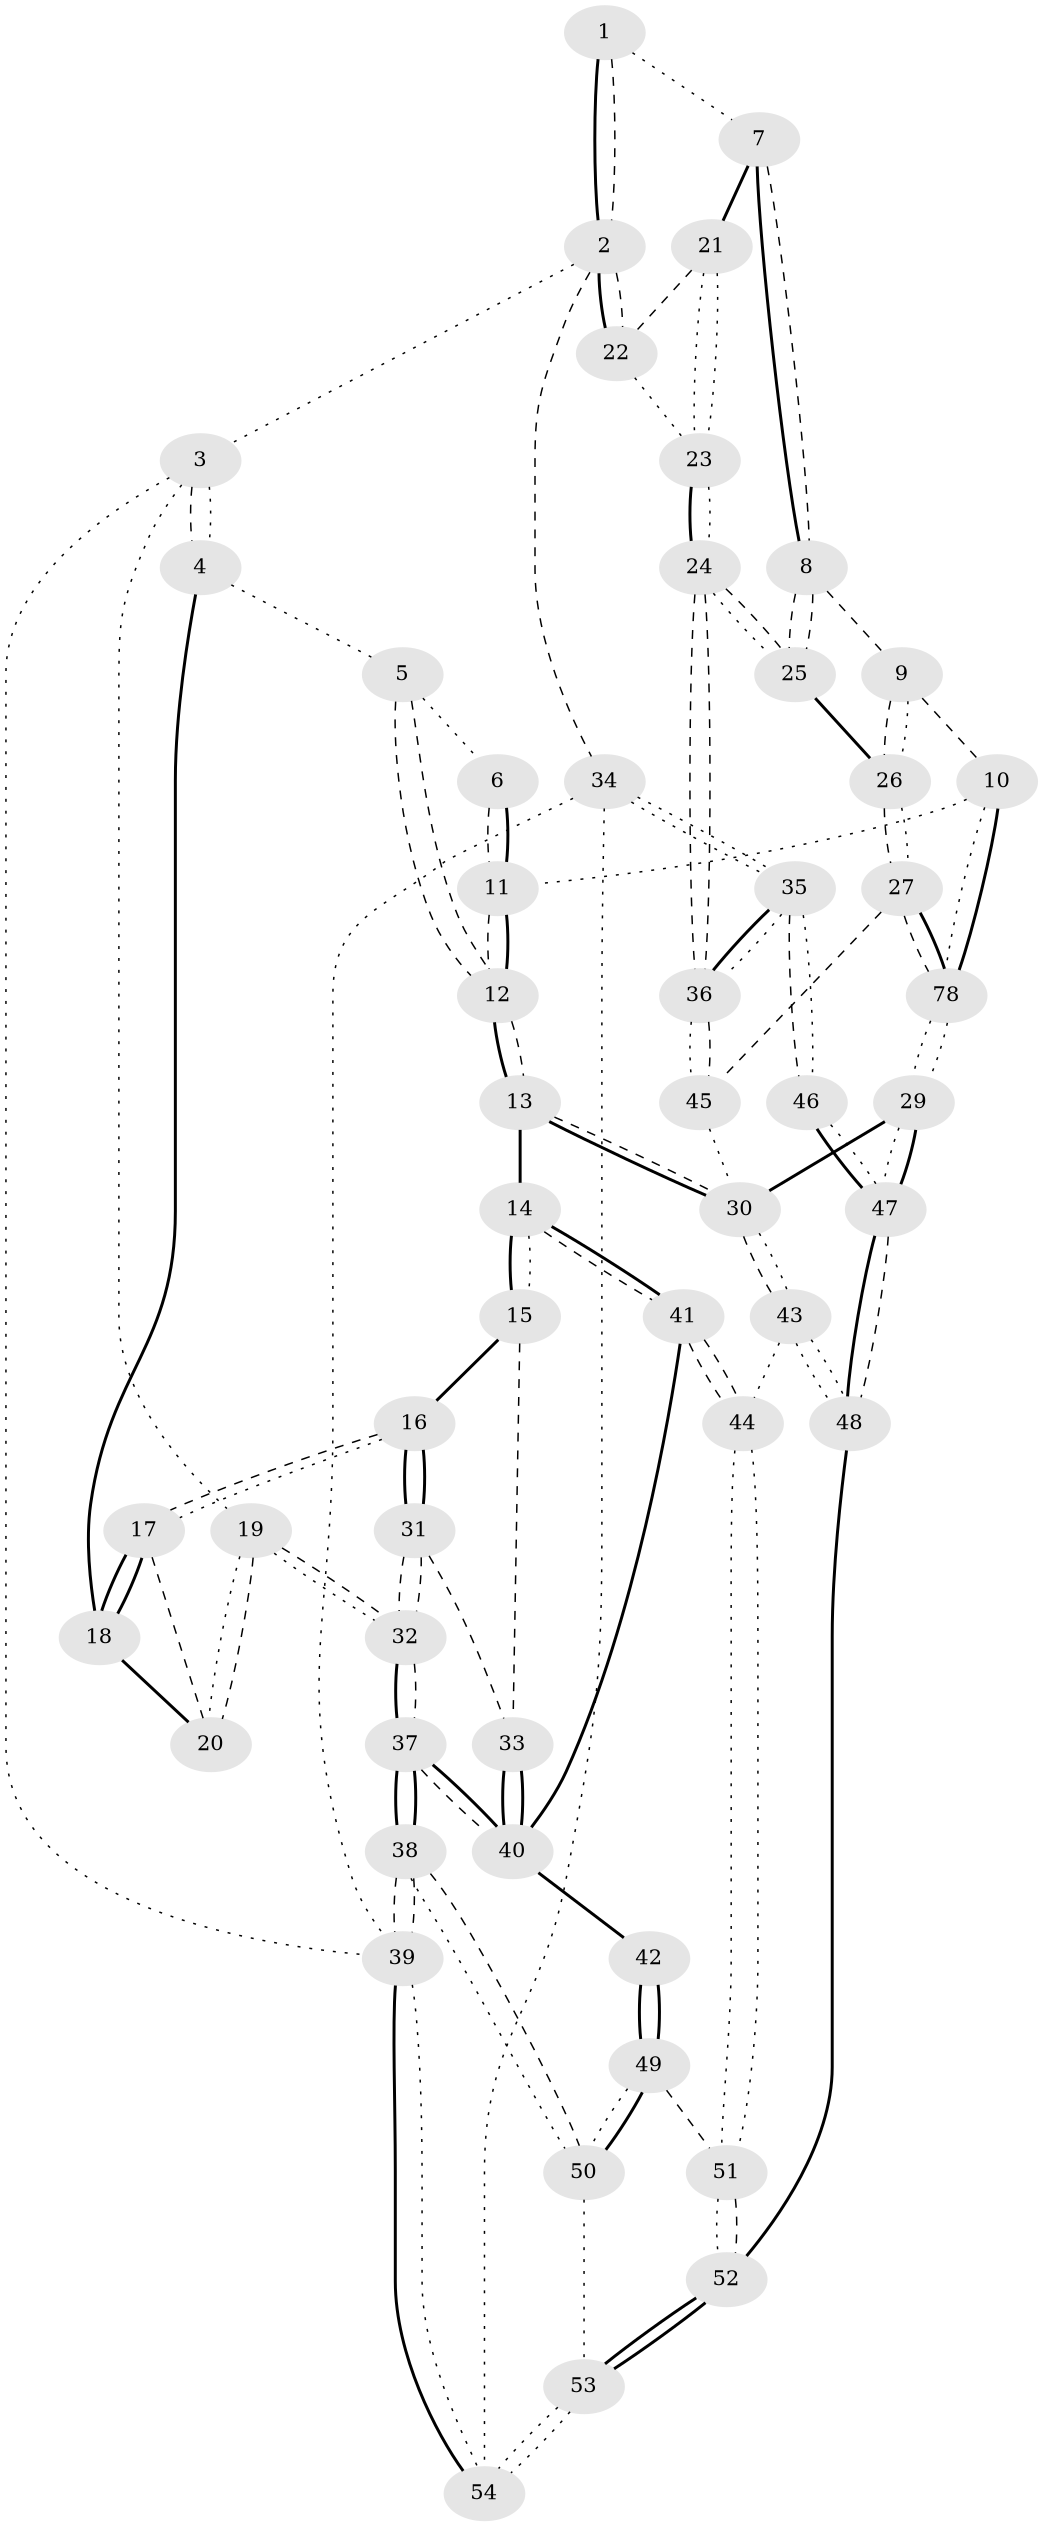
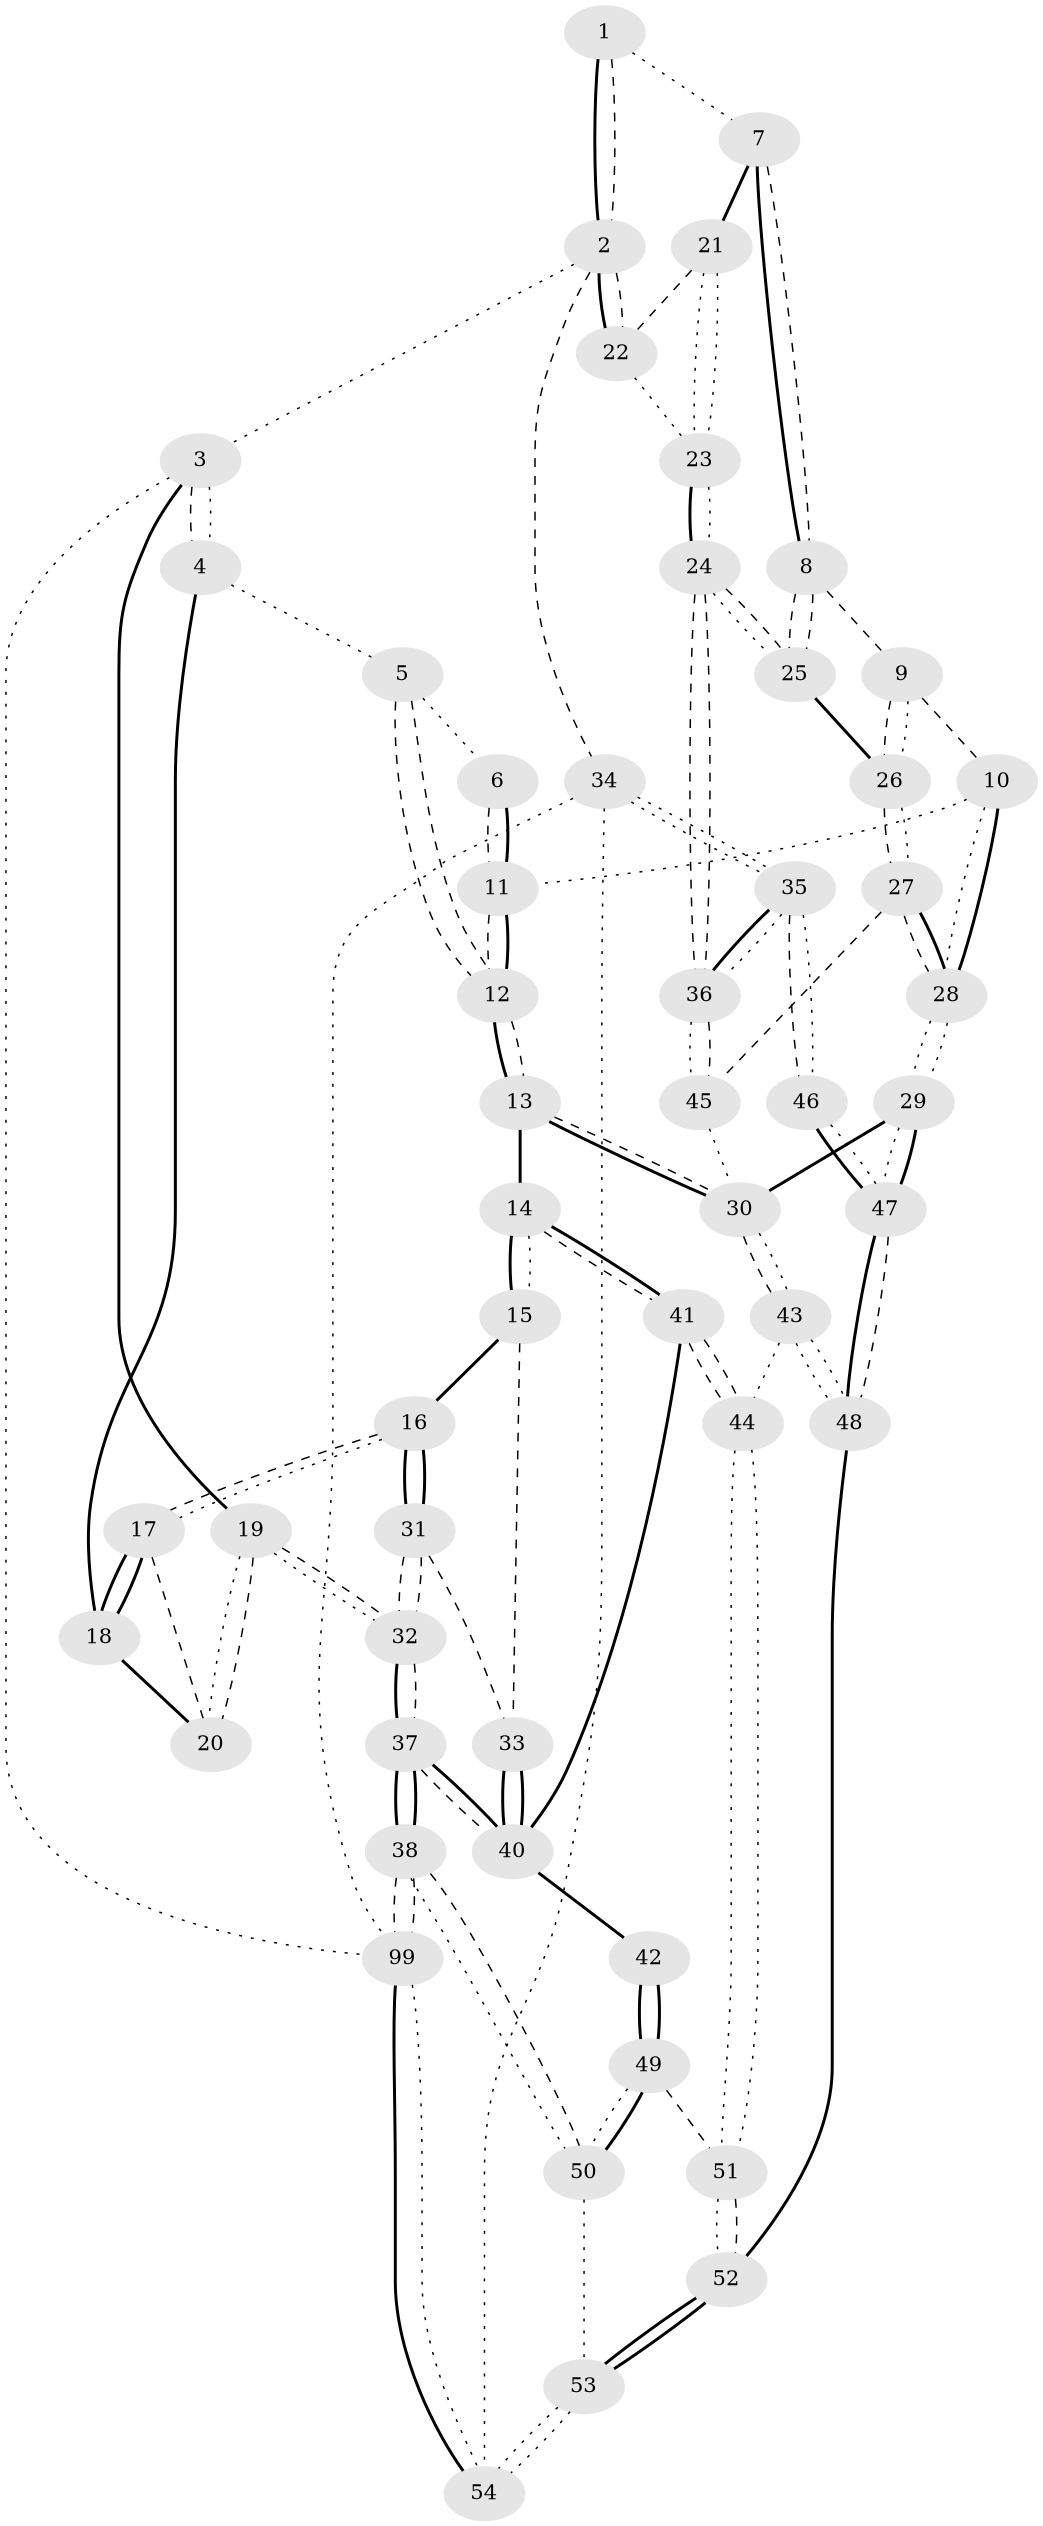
  graph {
    node [color=gray90 style=filled]
    edge [style=dashed]
    1
    2
    7
    3
    22
    34
    8
    21
    4
    19
-   39
+   39 [label=99]
    23
    35
    54
    5
    18
    20
    32
    6
    12
    11
    13
    9
    25
    10
    26
-   28 [label=78]
+   28
    27
    29
    14
    30
    15
    41
    43
    16
    33
    40
    44
    17
    31
    37
    24
    36
    45
    47
    48
    38
    42
    46
    50
    53
    49
    51
    52
    1 -- 2 [style=bold]
    1 -- 2
    1 -- 7 [style=dotted]
    2 -- 3 [style=dotted]
    2 -- 22 [style=bold]
    2 -- 22
    2 -- 34
    7 -- 8 [style=bold]
    7 -- 8
    7 -- 21 [style=bold]
    3 -- 4
    3 -- 4 [style=dotted]
-   3 -- 19 [style=dotted]
+   3 -- 19 [style=bold]
    3 -- 39 [style=dotted]
    22 -- 23 [style=dotted]
    34 -- 39 [style=dotted]
    34 -- 35 [style=dotted]
    34 -- 35 [style=dotted]
    34 -- 54 [style=dotted]
    8 -- 9
    8 -- 25
    8 -- 25
    21 -- 22
    21 -- 23 [style=dotted]
    21 -- 23 [style=dotted]
    4 -- 5 [style=dotted]
    4 -- 18 [style=bold]
    19 -- 20 [style=dotted]
    19 -- 20
    19 -- 32 [style=dotted]
    19 -- 32
    39 -- 54 [style=bold]
    39 -- 54 [style=dotted]
    23 -- 24 [style=bold]
    23 -- 24 [style=dotted]
    35 -- 36 [style=bold]
    35 -- 36 [style=dotted]
    35 -- 46
    35 -- 46 [style=dotted]
    5 -- 6 [style=dotted]
    5 -- 12
    5 -- 12
    18 -- 20 [style=bold]
    32 -- 37 [style=bold]
    32 -- 37
    6 -- 11
    6 -- 11 [style=bold]
    12 -- 13 [style=bold]
    12 -- 13
    11 -- 12
    11 -- 12 [style=bold]
    13 -- 14 [style=bold]
    13 -- 30 [style=bold]
    13 -- 30
    9 -- 10
    9 -- 26
    9 -- 26 [style=dotted]
    25 -- 26 [style=bold]
    10 -- 11 [style=dotted]
    10 -- 28 [style=dotted]
    10 -- 28 [style=bold]
    26 -- 27
    26 -- 27 [style=dotted]
    28 -- 29 [style=dotted]
    28 -- 29 [style=dotted]
    27 -- 28
    27 -- 28 [style=bold]
    27 -- 45
    29 -- 30 [style=bold]
    29 -- 47 [style=dotted]
    29 -- 47 [style=bold]
    14 -- 15 [style=bold]
    14 -- 15 [style=dotted]
    14 -- 41
    14 -- 41 [style=bold]
    30 -- 43
    30 -- 43 [style=dotted]
    15 -- 16 [style=bold]
    15 -- 33
    41 -- 40 [style=bold]
    41 -- 44
    41 -- 44
    43 -- 44 [style=dotted]
    43 -- 48 [style=dotted]
    43 -- 48 [style=dotted]
    16 -- 17
    16 -- 17 [style=dotted]
    16 -- 31 [style=bold]
    16 -- 31 [style=bold]
    33 -- 40 [style=bold]
    33 -- 40 [style=bold]
    40 -- 42 [style=bold]
    44 -- 51 [style=dotted]
    44 -- 51 [style=dotted]
    17 -- 18 [style=bold]
    17 -- 18 [style=bold]
    17 -- 20
    31 -- 32
    31 -- 32
    31 -- 33
    37 -- 40
    37 -- 40 [style=bold]
    37 -- 38 [style=bold]
    37 -- 38 [style=bold]
    24 -- 25 [style=dotted]
    24 -- 25
    24 -- 36
    24 -- 36
    36 -- 45 [style=dotted]
    36 -- 45
    45 -- 30 [style=dotted]
    47 -- 48 [style=bold]
    47 -- 48
    48 -- 52 [style=bold]
    38 -- 39
    38 -- 39
    38 -- 50 [style=dotted]
    38 -- 50
    42 -- 49 [style=bold]
    42 -- 49 [style=bold]
    46 -- 47 [style=bold]
    46 -- 47 [style=dotted]
    50 -- 53 [style=dotted]
    53 -- 54 [style=dotted]
    53 -- 54 [style=dotted]
    49 -- 50 [style=dotted]
    49 -- 50 [style=bold]
    49 -- 51
    51 -- 52 [style=dotted]
    51 -- 52
    52 -- 53 [style=bold]
    52 -- 53 [style=bold]
  }
